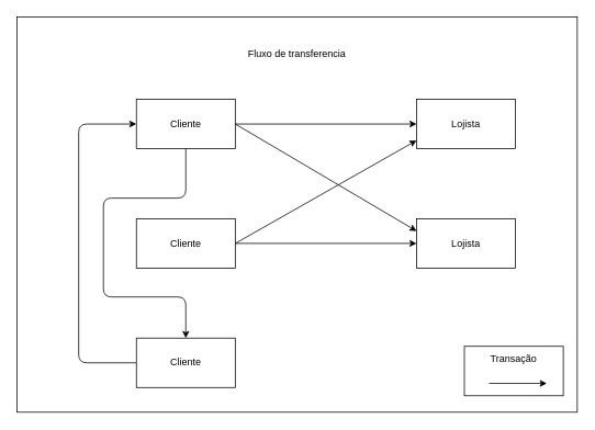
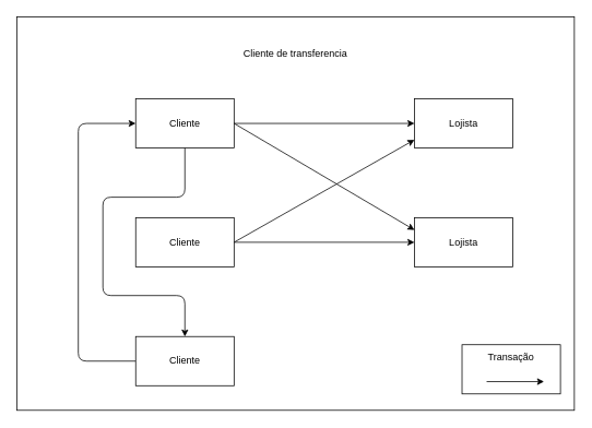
  <mxCell id="0" />
  <mxCell id="1" parent="0" />
  <mxCell id="2" value="" style="group" vertex="1" connectable="0" parent="1"><mxGeometry x="20" y="20" width="680" height="480" as="geometry" /></mxCell>
  <mxCell id="3" value="" style="rounded=0;whiteSpace=wrap;html=1;" vertex="1" parent="2"><mxGeometry width="680" height="480" as="geometry" /></mxCell>
- <mxCell id="4" value="Fluxo de transferencia" style="text;html=1;strokeColor=none;fillColor=none;align=center;verticalAlign=middle;whiteSpace=wrap;rounded=0;" vertex="1" parent="2"><mxGeometry x="200" y="30" width="280" height="30" as="geometry" /></mxCell>
+ <mxCell id="4" value="Cliente de transferencia" style="text;html=1;strokeColor=none;fillColor=none;align=center;verticalAlign=middle;whiteSpace=wrap;rounded=0;" vertex="1" parent="2"><mxGeometry x="200" y="30" width="280" height="30" as="geometry" /></mxCell>
  <mxCell id="5" value="" style="group" vertex="1" connectable="0" parent="2"><mxGeometry x="75" y="100" width="530" height="350" as="geometry" /></mxCell>
  <mxCell id="6" value="Cliente" style="rounded=0;whiteSpace=wrap;html=1;" vertex="1" parent="5"><mxGeometry x="70" width="120" height="60" as="geometry" /></mxCell>
  <mxCell id="7" value="Lojista" style="rounded=0;whiteSpace=wrap;html=1;" vertex="1" parent="5"><mxGeometry x="410" width="120" height="60" as="geometry" /></mxCell>
  <mxCell id="8" style="edgeStyle=none;html=1;entryX=0;entryY=0.5;entryDx=0;entryDy=0;" edge="1" parent="5" source="6" target="7"><mxGeometry relative="1" as="geometry" /></mxCell>
  <mxCell id="9" style="edgeStyle=none;html=1;entryX=0;entryY=0.833;entryDx=0;entryDy=0;exitX=1;exitY=0.5;exitDx=0;exitDy=0;entryPerimeter=0;" edge="1" parent="5" source="10" target="7"><mxGeometry relative="1" as="geometry" /></mxCell>
  <mxCell id="10" value="Cliente" style="rounded=0;whiteSpace=wrap;html=1;" vertex="1" parent="5"><mxGeometry x="70" y="145" width="120" height="60" as="geometry" /></mxCell>
  <mxCell id="11" value="Lojista" style="rounded=0;whiteSpace=wrap;html=1;" vertex="1" parent="5"><mxGeometry x="410" y="145" width="120" height="60" as="geometry" /></mxCell>
  <mxCell id="12" style="edgeStyle=none;html=1;exitX=0;exitY=0.5;exitDx=0;exitDy=0;entryX=0;entryY=0.5;entryDx=0;entryDy=0;" edge="1" parent="5" source="13" target="6"><mxGeometry relative="1" as="geometry"><Array as="points"><mxPoint y="320" /><mxPoint y="30" /></Array></mxGeometry></mxCell>
  <mxCell id="13" value="Cliente" style="rounded=0;whiteSpace=wrap;html=1;" vertex="1" parent="5"><mxGeometry x="70" y="290" width="120" height="60" as="geometry" /></mxCell>
  <mxCell id="14" style="edgeStyle=none;html=1;entryX=0;entryY=0.25;entryDx=0;entryDy=0;exitX=1;exitY=0.5;exitDx=0;exitDy=0;" edge="1" parent="5" source="6" target="11"><mxGeometry relative="1" as="geometry"><mxPoint x="200" y="40" as="sourcePoint" /><mxPoint x="420" y="40" as="targetPoint" /></mxGeometry></mxCell>
  <mxCell id="15" style="edgeStyle=none;html=1;" edge="1" parent="5" source="6" target="13"><mxGeometry relative="1" as="geometry"><mxPoint x="130" y="140" as="targetPoint" /><Array as="points"><mxPoint x="130" y="120" /><mxPoint x="30" y="120" /><mxPoint x="30" y="240" /><mxPoint x="130" y="240" /></Array></mxGeometry></mxCell>
  <mxCell id="16" style="edgeStyle=none;html=1;exitX=1;exitY=0.5;exitDx=0;exitDy=0;entryX=0;entryY=0.5;entryDx=0;entryDy=0;" edge="1" parent="5" source="10" target="11"><mxGeometry relative="1" as="geometry"><mxPoint x="200" y="155" as="sourcePoint" /><mxPoint x="400" y="180" as="targetPoint" /></mxGeometry></mxCell>
  <mxCell id="17" value="" style="group" vertex="1" connectable="0" parent="2"><mxGeometry x="543" y="400" width="120" height="60" as="geometry" /></mxCell>
  <mxCell id="18" value="" style="rounded=0;whiteSpace=wrap;html=1;" vertex="1" parent="17"><mxGeometry width="120" height="60" as="geometry" /></mxCell>
  <mxCell id="19" value="" style="endArrow=classic;html=1;" edge="1" parent="17"><mxGeometry width="50" height="50" relative="1" as="geometry"><mxPoint x="30" y="45" as="sourcePoint" /><mxPoint x="100" y="45" as="targetPoint" /></mxGeometry></mxCell>
  <mxCell id="20" value="Transação" style="text;html=1;strokeColor=none;fillColor=none;align=center;verticalAlign=middle;whiteSpace=wrap;rounded=0;" vertex="1" parent="17"><mxGeometry x="30" width="60" height="30" as="geometry" /></mxCell>
